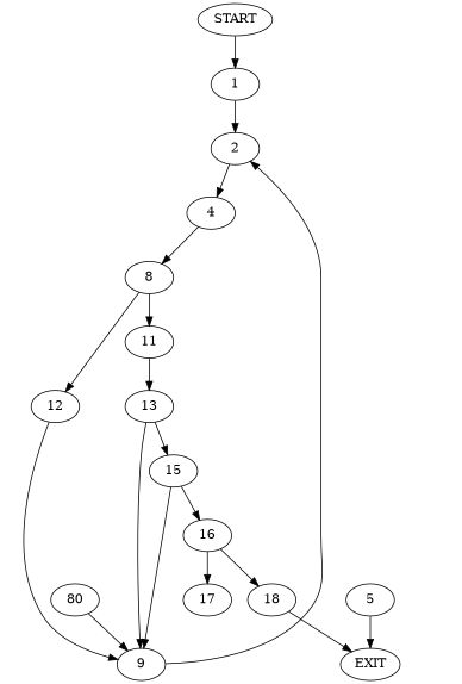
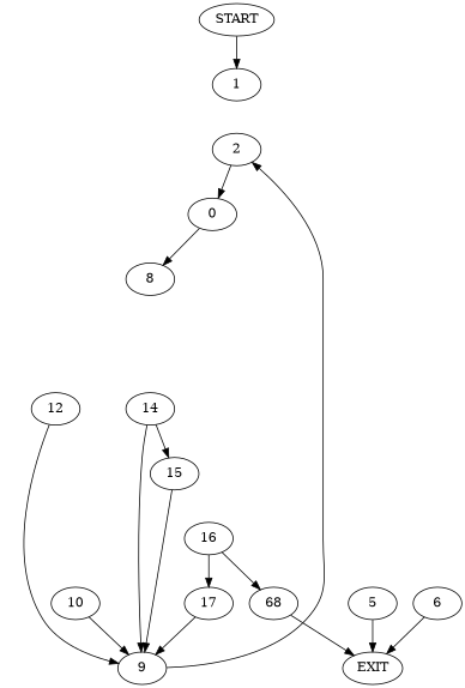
  digraph {
    n1 [label=START]
    1
    2
    n4 [label=EXIT]
-   4
+   4 [label=0]
    8
    5
-   11
+   6
    12
    9
-   10 [label=80]
-   14 [label=13]
+   10
+   14
    15
    16
    17
-   18
+   18 [label=68]
    n1 -> 1
-   1 -> 2
    2 -> 4
    4 -> 8
-   8 -> 11
-   8 -> 12
    5 -> n4
-   11 -> 14
+   6 -> n4
    12 -> 9
    9 -> 2
    10 -> 9
    14 -> 9
    14 -> 15
    15 -> 9
-   15 -> 16
    16 -> 17
    16 -> 18
+   17 -> 9
    18 -> n4
  }
